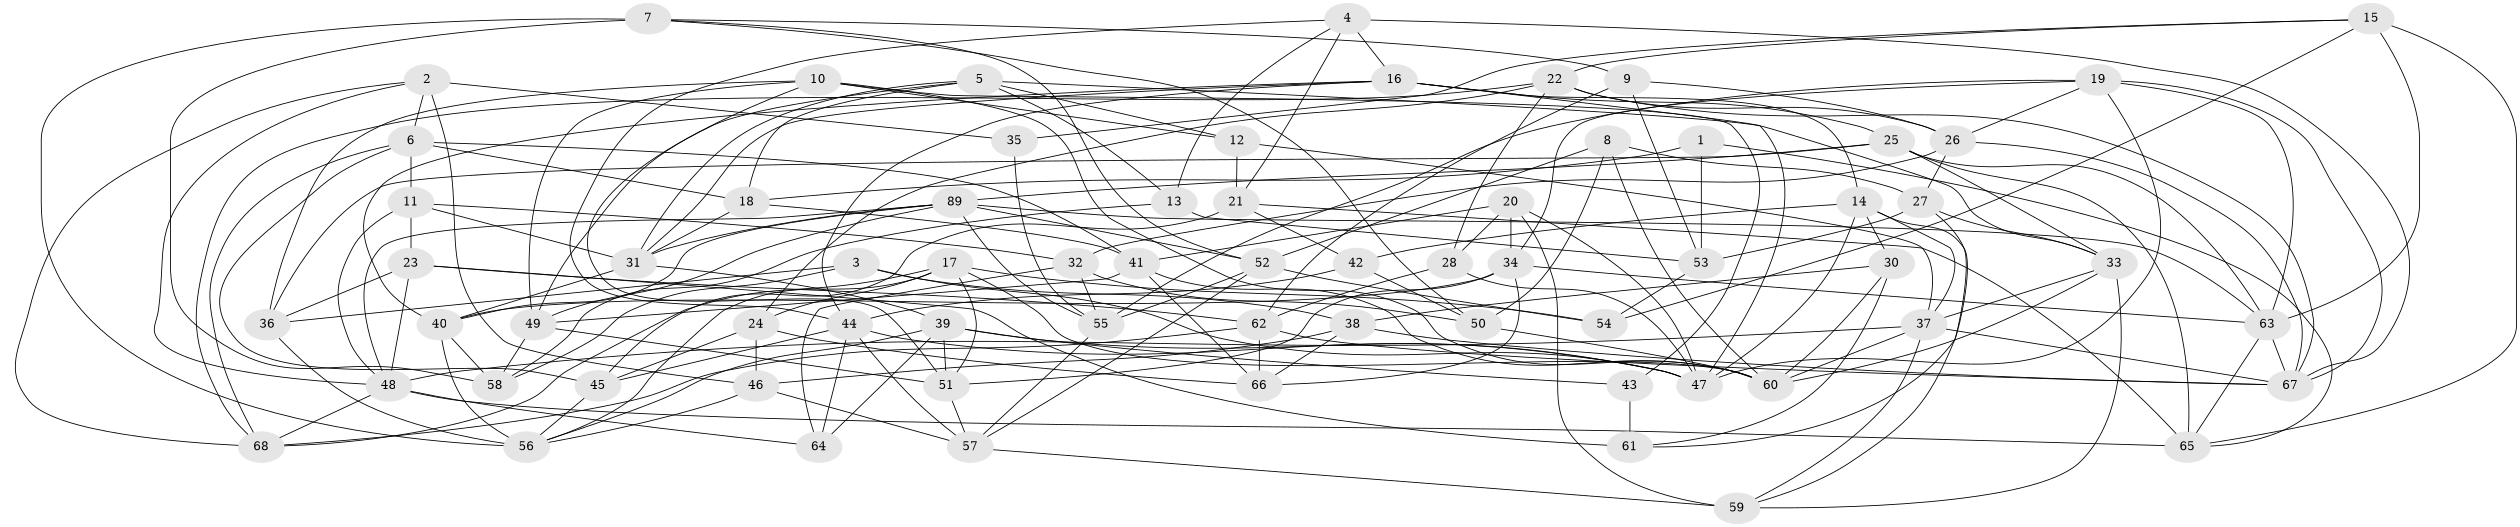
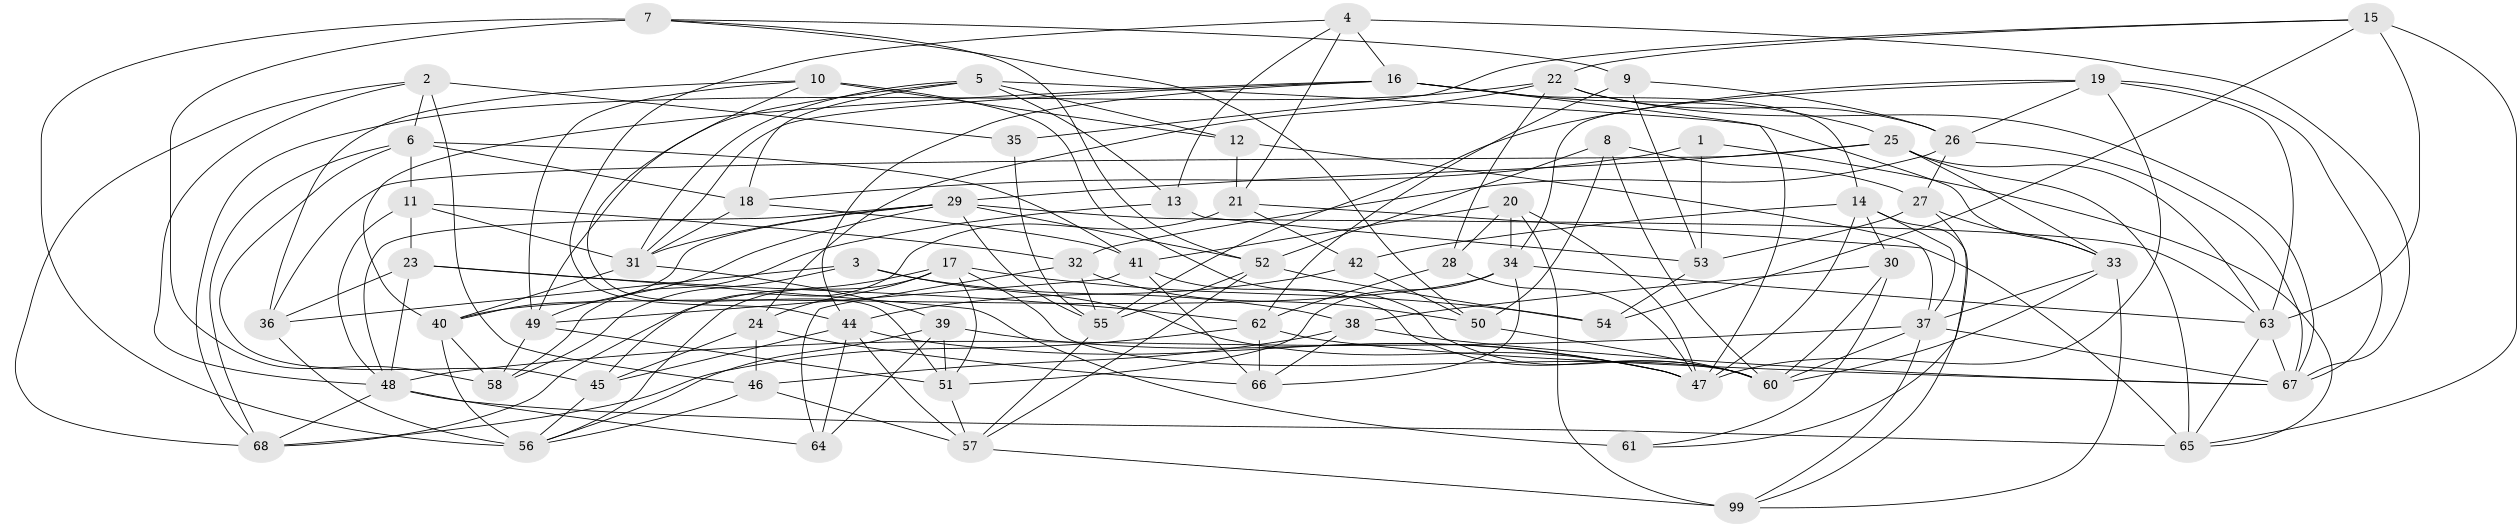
  graph {
    node [color=gray90 style=filled]
    edge [weight=1.0]
    1
    18
    53
    65
    31
    41
    54
    2
    6
    35
    46
    48
    68
    11
    45
    55
    56
    57
    64
    3
    36
    38
    47
    58
    67
    66
    4
    13
    16
    21
    44
    14
    37
    30
    42
-   59
+   59 [label=99]
    25
    40
    5
    12
    33
    49
    39
    60
    51
    23
    32
    7
    9
    50
    52
    26
    62
    8
    27
    61
    10
-   43
    15
    22
    63
    24
    28
-   29 [label=89]
+   29
    17
    19
    34
    20
    1 -- 18 [weight=2.0]
    1 -- 53
    1 -- 65
    18 -- 31
    18 -- 41
    53 -- 54
    31 -- 40
    31 -- 39
    41 -- 66
    41 -- 49
    41 -- 60
    2 -- 6
    2 -- 35
    2 -- 46 [weight=2.0]
    2 -- 48
    2 -- 68
    6 -- 18
    6 -- 41
    6 -- 68
    6 -- 11
    6 -- 45
    35 -- 55
    46 -- 56
    46 -- 57
    48 -- 65
    48 -- 68
    48 -- 64
    11 -- 31 [weight=2.0]
    11 -- 48
    11 -- 23
    11 -- 32
    45 -- 56
    55 -- 57
    57 -- 59
    3 -- 36
    3 -- 38
    3 -- 47
    3 -- 58
    36 -- 56 [weight=2.0]
    38 -- 46
    38 -- 67
    38 -- 66
    4 -- 67
    4 -- 13
    4 -- 16
    4 -- 21
    4 -- 44
    13 -- 53
    13 -- 58
    16 -- 31
    16 -- 47
    16 -- 44
    16 -- 14
    16 -- 25
    16 -- 40
    21 -- 65
    21 -- 45
    21 -- 42
    44 -- 45 [weight=2.0]
    44 -- 57
    44 -- 64
    44 -- 47
    14 -- 47
    14 -- 37
    14 -- 30
    14 -- 42
    14 -- 59
    37 -- 48
    37 -- 67
    37 -- 59
    37 -- 60
    30 -- 38
    30 -- 60
    30 -- 61
    42 -- 44
    42 -- 50
    25 -- 65
    25 -- 36
    25 -- 33
    25 -- 63
    25 -- 29
    40 -- 56
    40 -- 58
    5 -- 18
    5 -- 31
    5 -- 13
    5 -- 12
    5 -- 33
    5 -- 49
    12 -- 21
    12 -- 37
    33 -- 37
    33 -- 59
    33 -- 60
    49 -- 58
    49 -- 51
    39 -- 56
    39 -- 64
    39 -- 47
    39 -- 51
-   39 -- 43
    51 -- 57
    23 -- 48
    23 -- 36
    23 -- 62
    23 -- 61 [weight=2.0]
    32 -- 55
    32 -- 64
    32 -- 50
    7 -- 56
    7 -- 58 [weight=2.0]
    7 -- 9
    7 -- 50
    7 -- 52
    9 -- 53
    9 -- 26
    9 -- 62
    50 -- 60
    52 -- 54
    52 -- 55
    52 -- 57
    26 -- 67
    26 -- 32 [weight=2.0]
    26 -- 27
    62 -- 68
    62 -- 67
    62 -- 66
    8 -- 60
    8 -- 50
    8 -- 52
    8 -- 27 [weight=2.0]
    27 -- 53
    27 -- 33
    27 -- 61
    10 -- 36
    10 -- 12
    10 -- 49
    10 -- 60
    10 -- 51
-   10 -- 43
-   43 -- 61 [weight=2.0]
    15 -- 65
    15 -- 54
    15 -- 35
    15 -- 22
    15 -- 63 [weight=2.0]
    22 -- 68
    22 -- 67
    22 -- 26
    22 -- 24
    22 -- 28
    63 -- 65
    63 -- 67
    24 -- 46
    24 -- 45
    24 -- 66 [weight=2.0]
    28 -- 47
    28 -- 62
    29 -- 31
    29 -- 48
    29 -- 55
    29 -- 40
    29 -- 49
    29 -- 52
    29 -- 63
    17 -- 54
    17 -- 68
    17 -- 56
    17 -- 60
    17 -- 51
    17 -- 24
    19 -- 55
    19 -- 47
    19 -- 67
    19 -- 26
    19 -- 63
    19 -- 34
    34 -- 66
    34 -- 40
    34 -- 51
    34 -- 63
    20 -- 41
    20 -- 47
    20 -- 59 [weight=2.0]
    20 -- 28
    20 -- 34
  }
